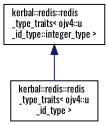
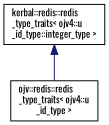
  digraph {
    rankdir=TB
    fontname=Oswald
    node [color=black fillcolor=white fontname=Oswald fontsize=10 shape=record style=filled]
    n1 [height=0.2 label="kerbal::redis::redis\l_type_traits\< ojv4::u\l_id_type::integer_type \>" width=0.4]
-   n2 [height=0.2 label="kerbal::redis::redis\l_type_traits\< ojv4::u\l_id_type \>" width=0.4]
+   n2 [height=0.2 label="ojv::redis::redis\l_type_traits\< ojv4::u\l_id_type \>" width=0.4]
    n1 -> n2 [color=midnightblue dir=back fontname=Oswald fontsize=10 labelfontname=Helvetica labelfontsize=10 style=solid]
  }
